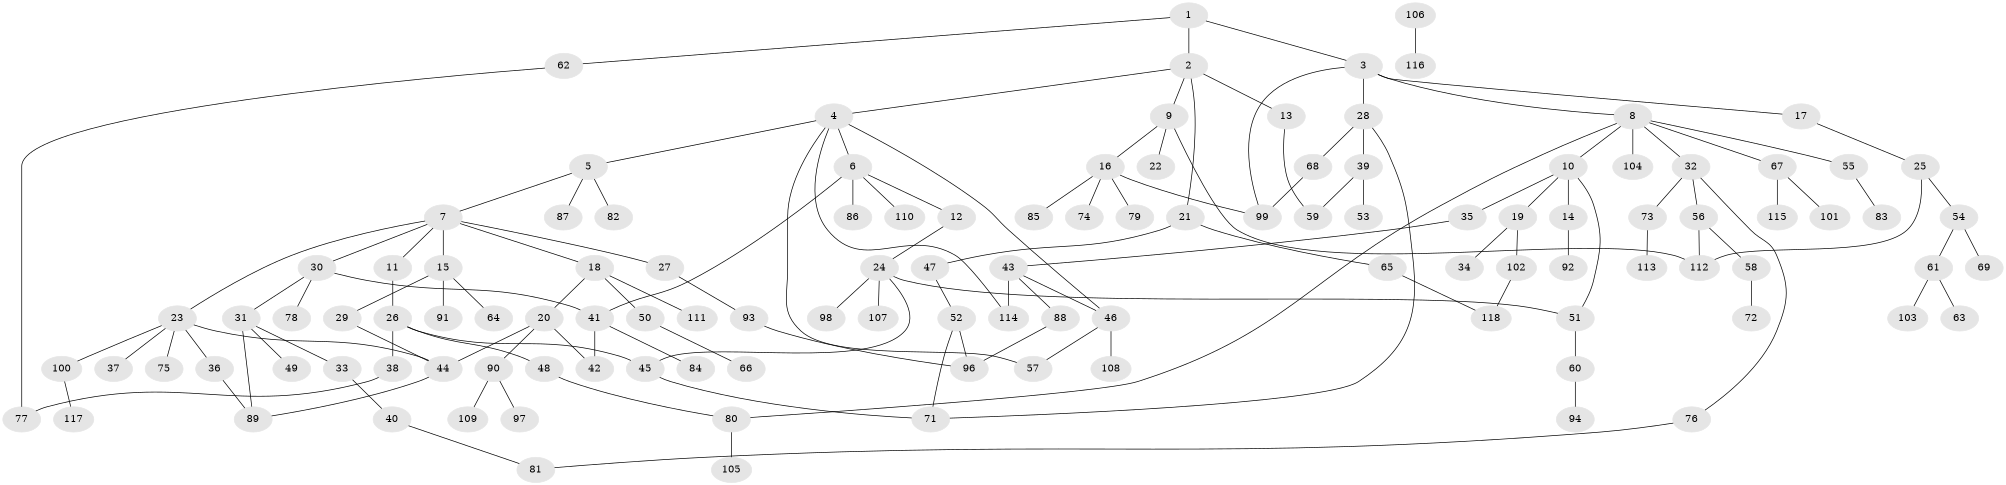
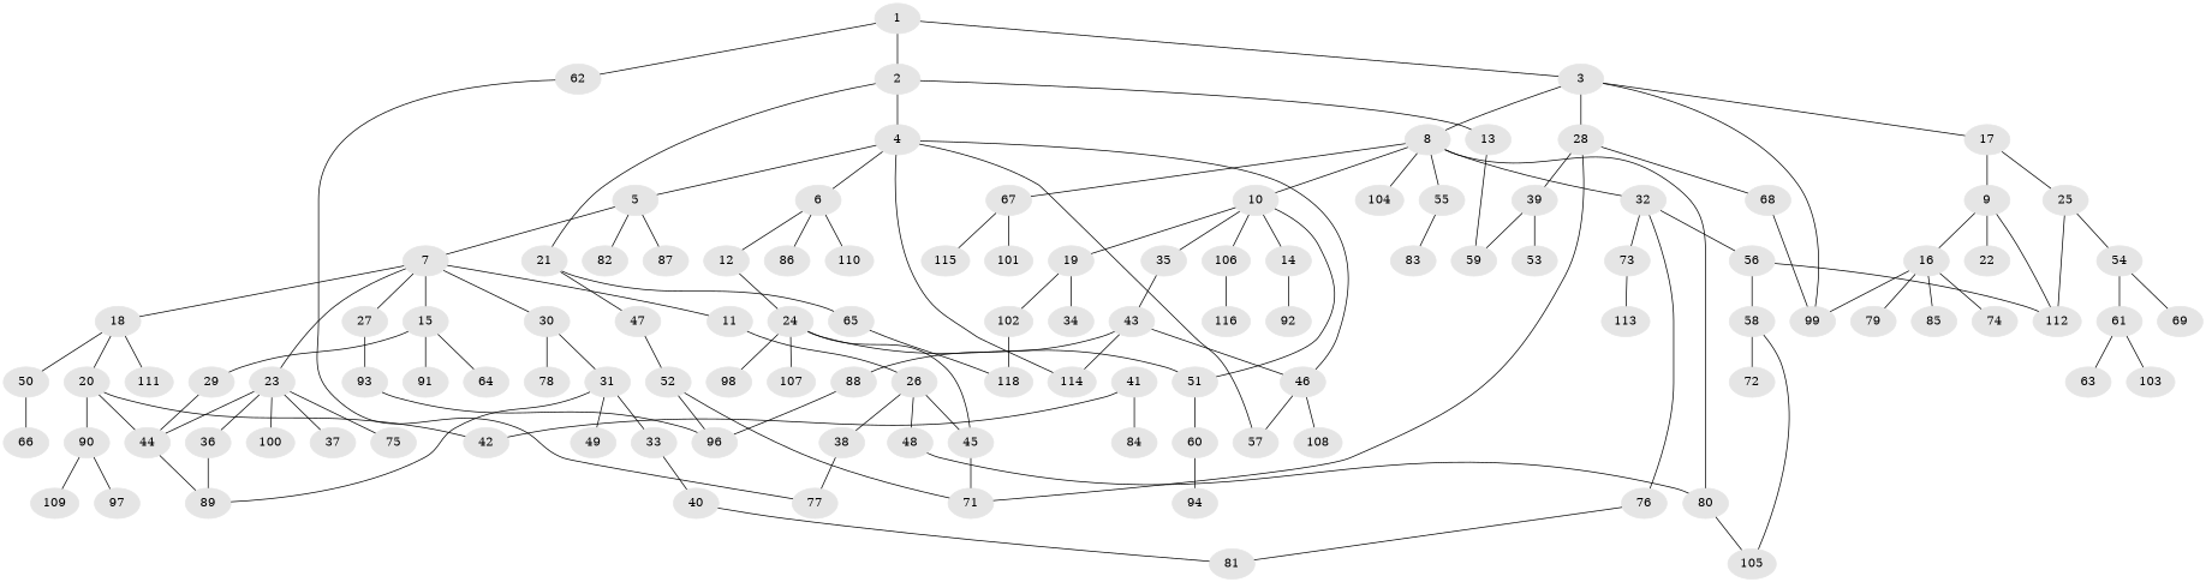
  graph {
    fontname="DejaVu Serif"
    node [color=gray90 fontname="DejaVu Serif" style=filled]
    edge [fontname="DejaVu Serif"]
    1
    2
    3
    62
    4
    9
    13
    21
    8
    17
    28
    99
    77
    5
    6
    46
    57
    114
    16
    22
    112
    59
    47
    65
    10
    32
    55
    67
    80
    104
    25
    39
    68
    71
    7
    82
    87
    12
    41
    86
    110
    108
    11
    15
    18
    23
    27
    30
    24
    42
    84
    26
    29
    64
    91
    20
    50
    111
    44
    36
    37
    75
    100
    93
    31
    78
    14
    19
    35
    51
    106
    56
    73
    76
    83
    101
    115
    105
    74
    79
    85
    92
    34
    102
    43
    60
    116
    45
    38
    48
    98
    107
    54
    90
    66
    118
    89
    97
    109
    52
-   117
    61
    69
    96
    53
    33
    49
    40
    58
    113
    81
    88
    94
    63
    103
    72
    1 -- 2
    1 -- 3
    1 -- 62
    2 -- 4
-   2 -- 9
+   17 -- 9
    2 -- 13
    2 -- 21
    3 -- 8
    3 -- 17
    3 -- 28
    3 -- 99
    62 -- 77
    4 -- 5
    4 -- 6
    4 -- 46
    4 -- 57
    4 -- 114
    9 -- 16
    9 -- 22
    9 -- 112
    13 -- 59
    21 -- 47
    21 -- 65
    8 -- 10
    8 -- 32
    8 -- 55
    8 -- 67
    8 -- 80
    8 -- 104
    17 -- 25
    28 -- 39
    28 -- 68
    28 -- 71
    5 -- 7
    5 -- 82
    5 -- 87
    6 -- 12
-   6 -- 41
    6 -- 86
    6 -- 110
    46 -- 57
    46 -- 108
    16 -- 99
    16 -- 74
    16 -- 79
    16 -- 85
    47 -- 52
    65 -- 118
    10 -- 14
    10 -- 19
    10 -- 35
    10 -- 51
+   10 -- 106
    32 -- 56
    32 -- 73
    32 -- 76
    55 -- 83
    67 -- 101
    67 -- 115
    80 -- 105
    25 -- 112
    25 -- 54
    39 -- 59
    39 -- 53
    68 -- 99
    7 -- 11
    7 -- 15
    7 -- 18
    7 -- 23
    7 -- 27
    7 -- 30
    12 -- 24
    41 -- 42
    41 -- 84
    11 -- 26
    15 -- 29
    15 -- 64
    15 -- 91
    18 -- 20
    18 -- 50
    18 -- 111
    23 -- 44
    23 -- 36
    23 -- 37
    23 -- 75
    23 -- 100
    27 -- 93
-   30 -- 41
    30 -- 31
    30 -- 78
    24 -- 51
    24 -- 45
    24 -- 98
    24 -- 107
    26 -- 45
    26 -- 38
    26 -- 48
    29 -- 44
    20 -- 42
    20 -- 44
    20 -- 90
    50 -- 66
    44 -- 89
    36 -- 89
-   100 -- 117
    93 -- 96
    31 -- 89
    31 -- 33
    31 -- 49
    14 -- 92
    19 -- 34
    19 -- 102
    35 -- 43
    51 -- 60
    106 -- 116
    56 -- 112
    56 -- 58
    73 -- 113
    76 -- 81
    102 -- 118
    43 -- 46
    43 -- 114
    43 -- 88
    60 -- 94
    45 -- 71
    38 -- 77
    48 -- 80
    54 -- 61
    54 -- 69
    90 -- 97
    90 -- 109
    52 -- 71
    52 -- 96
    61 -- 63
    61 -- 103
    33 -- 40
    40 -- 81
+   58 -- 105
    58 -- 72
    88 -- 96
  }
